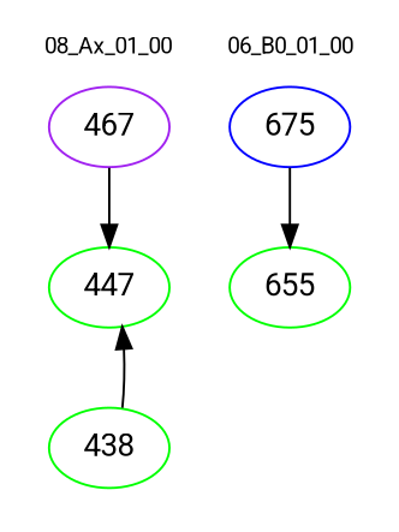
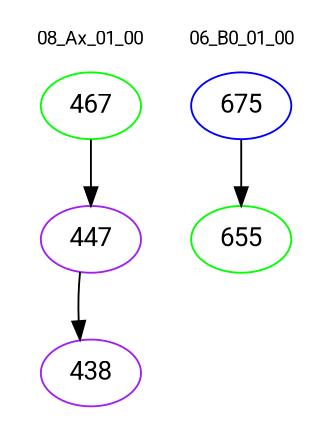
  digraph {
    fontname=Roboto
    node [color=purple fontname=Roboto]
    edge [color=black fontname=Roboto]
-   n1 [color=green label=447]
-   n2 [label=467]
-   n3 [color=green label=438]
+   n1 [label=447]
+   n2 [color=green label=467]
+   n3 [label=438]
    n4 [color=blue label=675]
    n5 [color=green label=655]
    subgraph cluster_1 {
      color=white
      fontsize=10
      label="08_Ax_01_00"
      n1
      n2
      n3
    }
    subgraph cluster_2 {
      color=white
      fontsize=10
      label="06_B0_01_00"
      n4
      n5
    }
-   n3 -> n1
+   n1 -> n3
    n2 -> n1
    n4 -> n5
  }
